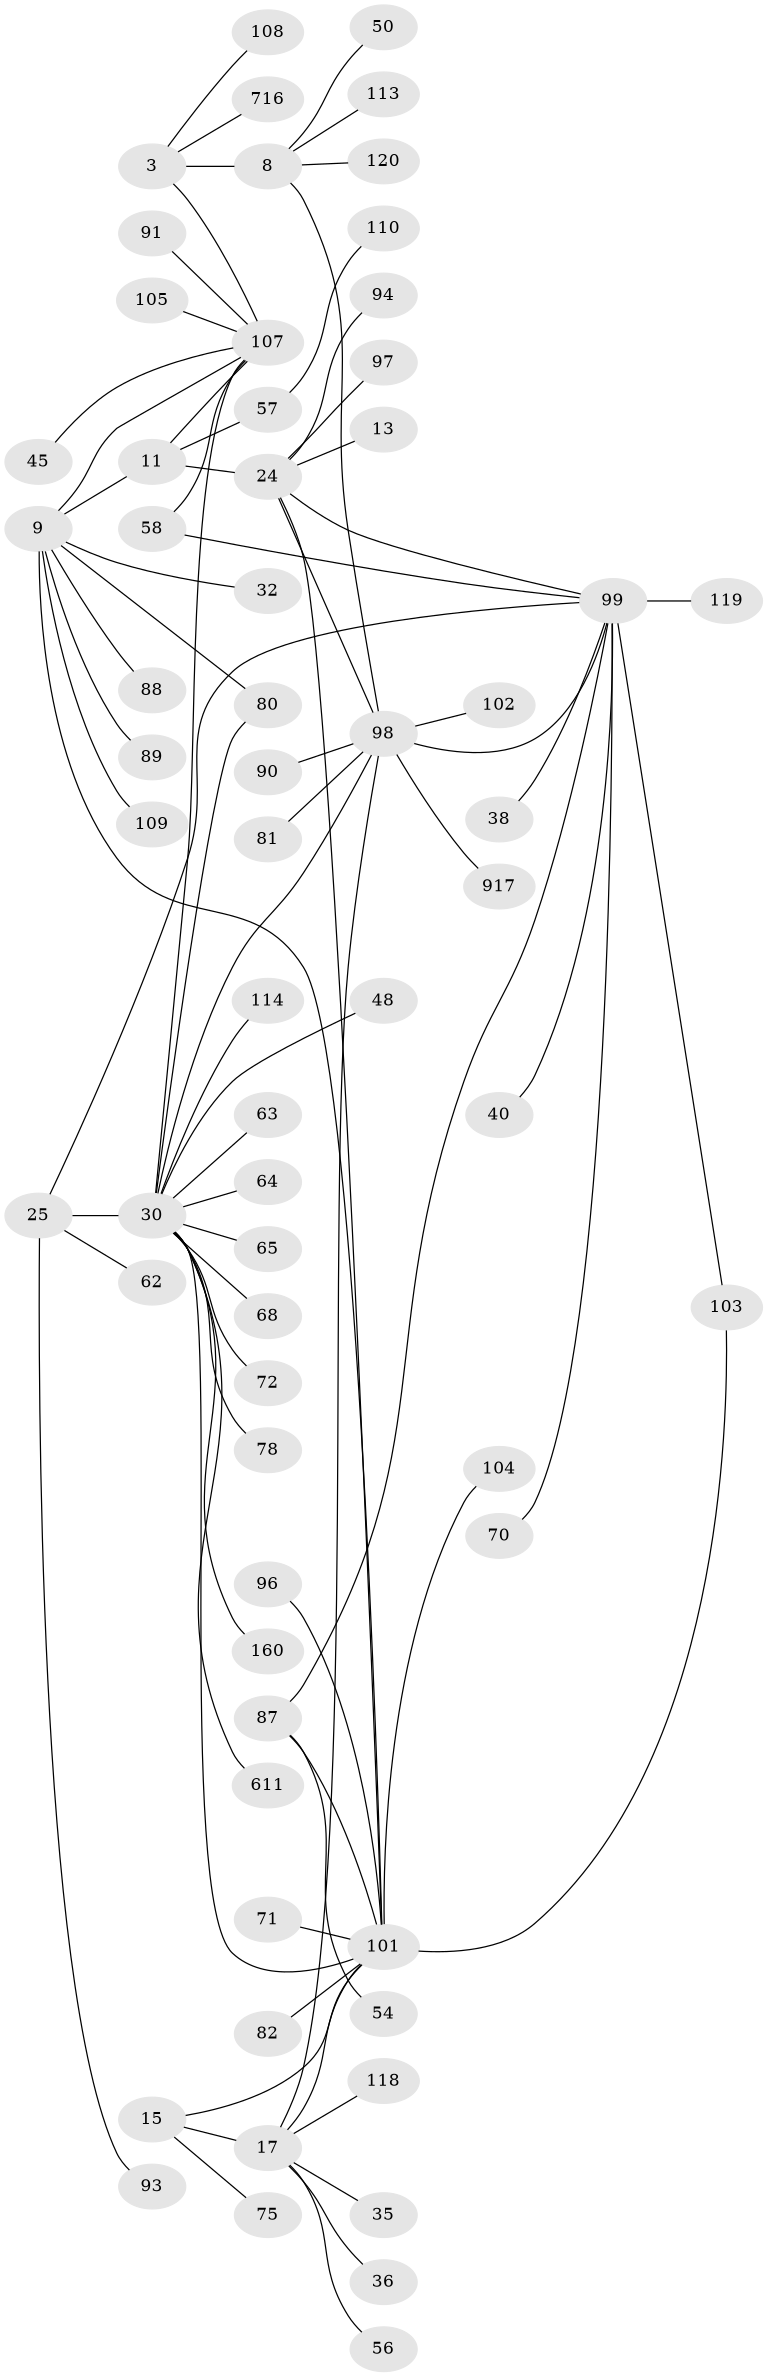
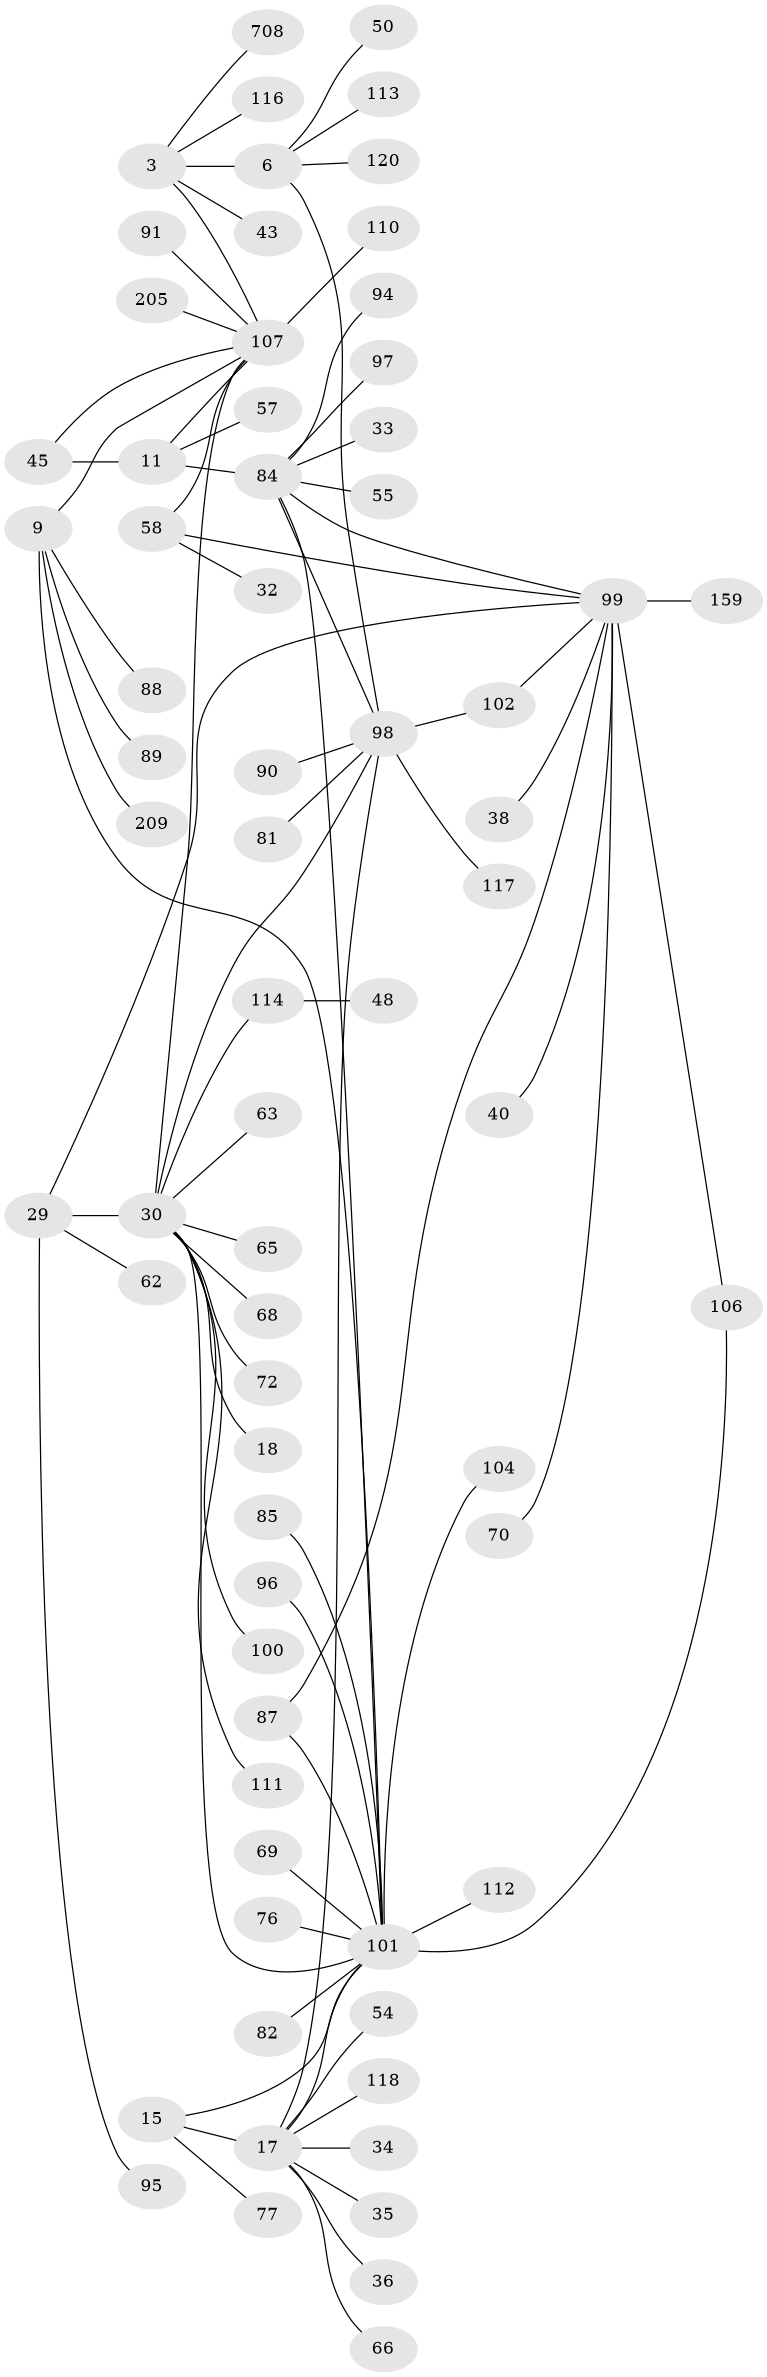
  graph {
    rankdir=LR
    node [color=gray90 style=filled]
    3 [super="+1"]
-   6 [super="+4" label=8]
+   6 [super="+4"]
+   43
    107 [super="+84+103+12"]
-   108
-   116 [super="+47" label=716]
+   108 [label=708]
+   116 [super="+47"]
    98 [super="+5+37+73+49+51+60"]
    50 [super="+44"]
    113
    120 [super="+59+115"]
    99 [super="+23"]
    102 [super="+67"]
-   117 [label=917]
+   117
    110 [super="+76"]
    114 [super="+31"]
    9 [super="+7"]
    11 [super="+8"]
    32
-   80 [super="+53+66"]
    88 [super="+46+52"]
    89 [super="+86"]
    101 [super="+41+18+61"]
-   109
-   24 [super="+20+21"]
+   109 [label=209]
+   24 [super="+20+21" label=84]
    57
-   106 [label=103]
+   106
    104
-   33 [label=13]
+   112
+   33
+   55
    94
    97
    15 [super="+14"]
    17 [super="+13"]
-   75
+   75 [label=77]
+   34
    35
    36
    54
-   56
+   56 [label=66]
    118
-   119 [super="+77"]
-   29 [super="+28" label=25]
+   119 [super="+77" label=159]
+   29 [super="+28"]
    30 [super="+26+27"]
    62
-   95 [label=93]
+   95
    48
    63
-   64
    65
    68
    72
-   78
-   100 [label=160]
-   111 [super="+90" label=611]
+   78 [label=18]
+   100
+   111 [super="+90"]
    38
    40
    45
    58
+   69
    70
-   71
+   71 [label=76]
    81
    82
+   85
    87
    91 [super="+79"]
    n68 [label=90]
    96
-   105
+   105 [label=205]
    3 -- 6 [weight=4]
+   3 -- 43
    3 -- 107 [weight=2]
    3 -- 108
    3 -- 116
    6 -- 98 [weight=4]
    6 -- 50
    6 -- 113
    6 -- 120
-   57 -- 110
-   98 -- 99
+   107 -- 110
+   102 -- 99
    98 -- 102
    98 -- 117
    99 -- 106
    99 -- 119
    9 -- 107 [weight=4]
-   9 -- 11 [weight=4]
-   9 -- 32
-   9 -- 80
+   45 -- 11 [weight=4]
+   58 -- 32
    9 -- 88
    9 -- 89
    9 -- 101
    9 -- 109
    11 -- 107 [weight=4]
    11 -- 24
    11 -- 57
    101 -- 106
    101 -- 104
+   101 -- 112
    24 -- 98
    24 -- 99 [weight=8]
    24 -- 101 [weight=2]
    24 -- 33
+   24 -- 55
    24 -- 94
    24 -- 97
    15 -- 101 [weight=4]
    15 -- 17 [weight=4]
    15 -- 75
    17 -- 98
    17 -- 101 [weight=5]
+   17 -- 34
    17 -- 35
    17 -- 36
-   87 -- 54
+   17 -- 54
    17 -- 56
    17 -- 118
    29 -- 99
    29 -- 30 [weight=8]
    29 -- 62
    29 -- 95
    30 -- 107 [weight=2]
    30 -- 98
    30 -- 114
-   30 -- 80
    30 -- 101 [weight=2]
-   30 -- 48
+   114 -- 48
    30 -- 63
-   30 -- 64
    30 -- 65
    30 -- 68
    30 -- 72
    30 -- 78
    30 -- 100
    30 -- 111
    38 -- 99
    40 -- 99
    45 -- 107
    58 -- 107
    58 -- 99
+   69 -- 101
    70 -- 99
    71 -- 101
    81 -- 98
    82 -- 101
+   85 -- 101
    87 -- 99
    87 -- 101
    91 -- 107
    n68 -- 98
    96 -- 101
    105 -- 107
  }
